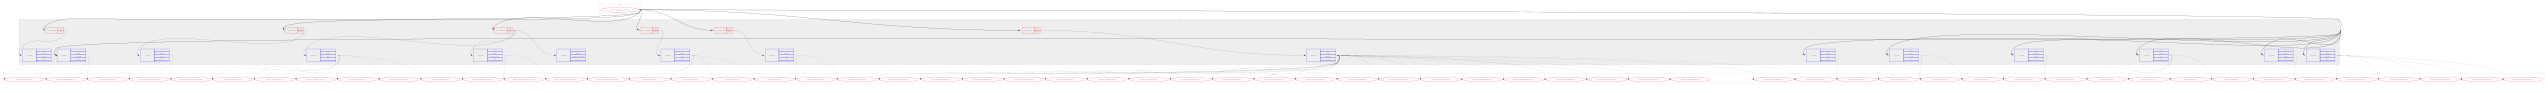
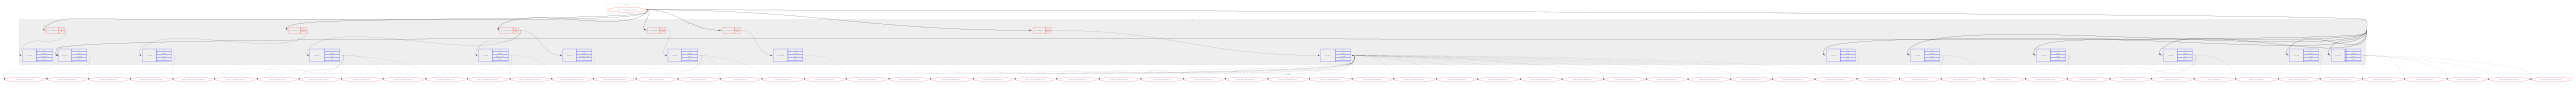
  digraph {
    compound=true
    concentrate=true
    fontname="Liberation Serif"
    fontsize=10
    newrank=true
    rankdir=TB
    ranksep=1.5
    node [color=red fontname="Liberation Serif" fontsize=10]
    edge [arrowhead=vee fontname="Liberation Serif" headport=w style=dotted tailport=e weight=100]
    n1 [label="portage://sci-mathematics/pspp-1.2.0" width=4]
    n2 [color=blue label=<<TABLE BORDER="0" CELLBORDER="1" CELLSPACING="0" CELLPADDING="4" WIDTH="220"><TR><TD ROWSPAN="6" CELLPADDING="30">pack_dep</TD></TR><TR><TD WIDTH="110">no</TD></TR><TR><TD>virtual</TD></TR><TR><TD>latex-base</TD></TR><TR><TD>none</TD></TR><TR><TD></TD></TR></TABLE>> shape=none]
    n3 [label=<<TABLE BORDER="0" CELLBORDER="1" CELLSPACING="0" CELLPADDING="4"><TR><TD ROWSPAN="3" CELLPADDING="10">use_conditional</TD></TR><TR><TD>positive</TD></TR><TR><TD>doc</TD></TR></TABLE>> shape=none]
    n4 [color=blue label=<<TABLE BORDER="0" CELLBORDER="1" CELLSPACING="0" CELLPADDING="4" WIDTH="220"><TR><TD ROWSPAN="6" CELLPADDING="30">pack_dep</TD></TR><TR><TD WIDTH="110">no</TD></TR><TR><TD>virtual</TD></TR><TR><TD>pkgconfig</TD></TR><TR><TD>none</TD></TR><TR><TD></TD></TR></TABLE>> shape=none]
    n5 [color=blue label=<<TABLE BORDER="0" CELLBORDER="1" CELLSPACING="0" CELLPADDING="4" WIDTH="220"><TR><TD ROWSPAN="6" CELLPADDING="30">pack_dep</TD></TR><TR><TD WIDTH="110">no</TD></TR><TR><TD>x11-libs</TD></TR><TR><TD>cairo</TD></TR><TR><TD>none</TD></TR><TR><TD></TD></TR></TABLE>> shape=none]
    n6 [label=<<TABLE BORDER="0" CELLBORDER="1" CELLSPACING="0" CELLPADDING="4"><TR><TD ROWSPAN="3" CELLPADDING="10">use_conditional</TD></TR><TR><TD>positive</TD></TR><TR><TD>cairo</TD></TR></TABLE>> shape=none]
    n7 [color=blue label=<<TABLE BORDER="0" CELLBORDER="1" CELLSPACING="0" CELLPADDING="4" WIDTH="220"><TR><TD ROWSPAN="6" CELLPADDING="30">pack_dep</TD></TR><TR><TD WIDTH="110">no</TD></TR><TR><TD>virtual</TD></TR><TR><TD>emacs</TD></TR><TR><TD>none</TD></TR><TR><TD></TD></TR></TABLE>> shape=none]
    n8 [label=<<TABLE BORDER="0" CELLBORDER="1" CELLSPACING="0" CELLPADDING="4"><TR><TD ROWSPAN="3" CELLPADDING="10">use_conditional</TD></TR><TR><TD>positive</TD></TR><TR><TD>emacs</TD></TR></TABLE>> shape=none]
    n9 [color=blue label=<<TABLE BORDER="0" CELLBORDER="1" CELLSPACING="0" CELLPADDING="4" WIDTH="220"><TR><TD ROWSPAN="6" CELLPADDING="30">pack_dep</TD></TR><TR><TD WIDTH="110">no</TD></TR><TR><TD>x11-libs</TD></TR><TR><TD>gtk+</TD></TR><TR><TD>none</TD></TR><TR><TD></TD></TR></TABLE>> shape=none]
    n10 [color=blue label=<<TABLE BORDER="0" CELLBORDER="1" CELLSPACING="0" CELLPADDING="4" WIDTH="220"><TR><TD ROWSPAN="6" CELLPADDING="30">pack_dep</TD></TR><TR><TD WIDTH="110">no</TD></TR><TR><TD>x11-libs</TD></TR><TR><TD>gtksourceview</TD></TR><TR><TD>none</TD></TR><TR><TD></TD></TR></TABLE>> shape=none]
    n11 [color=blue label=<<TABLE BORDER="0" CELLBORDER="1" CELLSPACING="0" CELLPADDING="4" WIDTH="220"><TR><TD ROWSPAN="6" CELLPADDING="30">pack_dep</TD></TR><TR><TD WIDTH="110">no</TD></TR><TR><TD>x11-libs</TD></TR><TR><TD>spread-sheet-widget</TD></TR><TR><TD>none</TD></TR><TR><TD></TD></TR></TABLE>> shape=none]
    n12 [label=<<TABLE BORDER="0" CELLBORDER="1" CELLSPACING="0" CELLPADDING="4"><TR><TD ROWSPAN="3" CELLPADDING="10">use_conditional</TD></TR><TR><TD>positive</TD></TR><TR><TD>gtk</TD></TR></TABLE>> shape=none]
    n13 [color=blue label=<<TABLE BORDER="0" CELLBORDER="1" CELLSPACING="0" CELLPADDING="4" WIDTH="220"><TR><TD ROWSPAN="6" CELLPADDING="30">pack_dep</TD></TR><TR><TD WIDTH="110">no</TD></TR><TR><TD>sys-libs</TD></TR><TR><TD>ncurses</TD></TR><TR><TD>none</TD></TR><TR><TD></TD></TR></TABLE>> shape=none]
    n14 [label=<<TABLE BORDER="0" CELLBORDER="1" CELLSPACING="0" CELLPADDING="4"><TR><TD ROWSPAN="3" CELLPADDING="10">use_conditional</TD></TR><TR><TD>positive</TD></TR><TR><TD>ncurses</TD></TR></TABLE>> shape=none]
    n15 [color=blue label=<<TABLE BORDER="0" CELLBORDER="1" CELLSPACING="0" CELLPADDING="4" WIDTH="220"><TR><TD ROWSPAN="6" CELLPADDING="30">pack_dep</TD></TR><TR><TD WIDTH="110">no</TD></TR><TR><TD>dev-db</TD></TR><TR><TD>postgresql</TD></TR><TR><TD>none</TD></TR><TR><TD></TD></TR></TABLE>> shape=none]
    n16 [label=<<TABLE BORDER="0" CELLBORDER="1" CELLSPACING="0" CELLPADDING="4"><TR><TD ROWSPAN="3" CELLPADDING="10">use_conditional</TD></TR><TR><TD>positive</TD></TR><TR><TD>postgres</TD></TR></TABLE>> shape=none]
    n17 [color=blue label=<<TABLE BORDER="0" CELLBORDER="1" CELLSPACING="0" CELLPADDING="4" WIDTH="220"><TR><TD ROWSPAN="6" CELLPADDING="30">pack_dep</TD></TR><TR><TD WIDTH="110">no</TD></TR><TR><TD>dev-libs</TD></TR><TR><TD>libxml2</TD></TR><TR><TD>none</TD></TR><TR><TD></TD></TR></TABLE>> shape=none]
    n18 [color=blue label=<<TABLE BORDER="0" CELLBORDER="1" CELLSPACING="0" CELLPADDING="4" WIDTH="220"><TR><TD ROWSPAN="6" CELLPADDING="30">pack_dep</TD></TR><TR><TD WIDTH="110">no</TD></TR><TR><TD>sci-libs</TD></TR><TR><TD>gsl</TD></TR><TR><TD>none</TD></TR><TR><TD></TD></TR></TABLE>> shape=none]
    n19 [color=blue label=<<TABLE BORDER="0" CELLBORDER="1" CELLSPACING="0" CELLPADDING="4" WIDTH="220"><TR><TD ROWSPAN="6" CELLPADDING="30">pack_dep</TD></TR><TR><TD WIDTH="110">no</TD></TR><TR><TD>sys-devel</TD></TR><TR><TD>gettext</TD></TR><TR><TD>none</TD></TR><TR><TD></TD></TR></TABLE>> shape=none]
    n20 [color=blue label=<<TABLE BORDER="0" CELLBORDER="1" CELLSPACING="0" CELLPADDING="4" WIDTH="220"><TR><TD ROWSPAN="6" CELLPADDING="30">pack_dep</TD></TR><TR><TD WIDTH="110">no</TD></TR><TR><TD>sys-libs</TD></TR><TR><TD>readline</TD></TR><TR><TD>none</TD></TR><TR><TD></TD></TR></TABLE>> shape=none]
    n21 [color=blue label=<<TABLE BORDER="0" CELLBORDER="1" CELLSPACING="0" CELLPADDING="4" WIDTH="220"><TR><TD ROWSPAN="6" CELLPADDING="30">pack_dep</TD></TR><TR><TD WIDTH="110">no</TD></TR><TR><TD>sys-libs</TD></TR><TR><TD>zlib</TD></TR><TR><TD>none</TD></TR><TR><TD></TD></TR></TABLE>> shape=none]
    n22 [color=blue label=<<TABLE BORDER="0" CELLBORDER="1" CELLSPACING="0" CELLPADDING="4" WIDTH="220"><TR><TD ROWSPAN="6" CELLPADDING="30">pack_dep</TD></TR><TR><TD WIDTH="110">no</TD></TR><TR><TD>virtual</TD></TR><TR><TD>libiconv</TD></TR><TR><TD>none</TD></TR><TR><TD></TD></TR></TABLE>> shape=none]
    n23 [label="portage://virtual/latex-base-1.0" width=4]
    n24 [label="portage://virtual/pkgconfig-0-r1" width=4]
    n25 [label="portage://virtual/pkgconfig-1" width=4]
    n26 [label="portage://x11-libs/cairo-1.16.0-r3" width=4]
    n27 [label="portage://x11-libs/cairo-9999" width=4]
    n28 [label="emacs://virtual/emacs-23" width=4]
    n29 [label="portage://virtual/emacs-24" width=4]
    n30 [label="portage://virtual/emacs-25" width=4]
    n31 [label="portage://virtual/emacs-26" width=4]
    n32 [label="portage://x11-libs/gtk+-2.24.32-r1" width=4]
    n33 [label="portage://x11-libs/gtk+-3.24.1" width=4]
    n34 [label="portage://x11-libs/gtk+-3.24.10" width=4]
    n35 [label="portage://x11-libs/gtk+-3.24.11" width=4]
    n36 [label="portage://x11-libs/gtk+-3.24.4-r1" width=4]
    n37 [label="portage://x11-libs/gtk+-3.24.8" width=4]
    n38 [label="portage://x11-libs/gtksourceview-2.10.5-r3" width=4]
    n39 [label="portage://x11-libs/gtksourceview-3.24.11" width=4]
    n40 [label="portage://x11-libs/gtksourceview-4.2.0" width=4]
    n41 [label="portage://x11-libs/spread-sheet-widget-0.3" width=4]
    n42 [label="portage://sys-libs/ncurses-6.1_p20181020" width=4]
    n43 [label="portage://sys-libs/ncurses-6.1_p20190609" width=4]
    n44 [label="portage://dev-db/postgresql-10.10" width=4]
    n45 [label="portage://dev-db/postgresql-10.11" width=4]
    n46 [label="portage://dev-db/postgresql-10.9" width=4]
    n47 [label="portage://dev-db/postgresql-11.4" width=4]
    n48 [label="portage://dev-db/postgresql-11.5" width=4]
    n49 [label="portage://dev-db/postgresql-11.6" width=4]
    n50 [label="portage://dev-db/postgresql-12.1" width=4]
    n51 [label="portage://dev-db/postgresql-9.4.22" width=4]
    n52 [label="portage://dev-db/postgresql-9.4.22-r1" width=4]
    n53 [label="portage://gsl-db/postgresql-9.4.23" width=4]
    n54 [label="portage://dev-db/postgresql-9.4.24" width=4]
    n55 [label="portage://dev-db/postgresql-9.4.25" width=4]
    n56 [label="portage://dev-db/postgresql-9.5.17" width=4]
+   n57 [label="portage://dev-db/postgresql-9.5.17-r1" width=4]
    n58 [label="portage://dev-db/postgresql-9.5.18" width=4]
    n59 [label="portage://dev-db/postgresql-9.5.19" width=4]
    n60 [label="portage://dev-db/postgresql-9.5.20" width=4]
    n61 [label="portage://dev-db/postgresql-9.6.13" width=4]
    n62 [label="portage://dev-db/postgresql-9.6.13-r1" width=4]
    n63 [label="portage://dev-db/postgresql-9.6.14" width=4]
    n64 [label="portage://dev-db/postgresql-9.6.15" width=4]
    n65 [label="portage://dev-db/postgresql-9.6.16" width=4]
    n66 [label="portage://dev-db/postgresql-9999" width=4]
    n67 [label="portage://dev-libs/libxml2-2.9.9" width=4]
    n68 [label="portage://dev-libs/libxml2-2.9.9-r1" width=4]
    n69 [label="portage://sci-libs/gsl-1.16" width=4]
    n70 [label="portage://sci-libs/gsl-3.4" width=4]
    n71 [label="portage://sci-libs/gsl-2.5" width=4]
    n72 [label="portage://sci-libs/gsl-2.5-r1" width=4]
    n73 [label="portage://sys-devel/gettext-0.19.8.1" width=4]
    n74 [label="portage://sys-devel/gettext-0.20.1" width=4]
    n75 [label="portage://sys-libs/readline-6.3_p8-r3" width=4]
    n76 [label="portage://sys-libs/readline-7.0_p5-r1" width=4]
    n77 [label="portage://sys-libs/readline-8.0" width=4]
    n78 [label="portage://sys-libs/readline-8.0_p1" width=4]
    n79 [label="portage://sys-libs/readline-8.0_p1-r1" width=4]
    n80 [label="portage://sys-libs/zlib-1.2.11-r2" width=4]
    n81 [label="portage://virtual/libiconv-0" width=4]
    n82 [label="portage://virtual/libiconv-0-r1" width=4]
    n83 [label="portage://virtual/libiconv-0-r2" width=4]
    subgraph cluster_1 {
      color=gray
      label=<<i>ebuild</i>>
      rank=same
      n1
    }
    subgraph cluster_2 {
      color=gray
      label=<<i>dependencies</i>>
      subgraph cluster_3 {
        color=gray
        fillcolor="#eeeeee"
        label=<<i>compile</i>>
        style=filled
        subgraph sub_4 {
          color=gray
          fillcolor="#eeeeee"
          label=<<i>compile</i>>
          style=filled
          n3
          subgraph sub_5 {
            color=gray
            fillcolor="#eeeeee"
            label=<<i>compile</i>>
            style=filled
            n2
          }
        }
        subgraph sub_6 {
          color=gray
          fillcolor="#eeeeee"
          label=<<i>compile</i>>
          style=filled
          n4
        }
      }
      subgraph cluster_7 {
        color=gray
        fillcolor="#eeeeee"
        label=<<i>compile and run</i>>
        style=filled
        subgraph sub_8 {
          color=gray
          fillcolor="#eeeeee"
          label=<<i>compile and run</i>>
          style=filled
          n6
          subgraph sub_9 {
            color=gray
            fillcolor="#eeeeee"
            label=<<i>compile and run</i>>
            style=filled
            n5
          }
        }
        subgraph sub_10 {
          color=gray
          fillcolor="#eeeeee"
          label=<<i>compile and run</i>>
          style=filled
          n8
          subgraph sub_11 {
            color=gray
            fillcolor="#eeeeee"
            label=<<i>compile and run</i>>
            style=filled
            n7
          }
        }
        subgraph sub_12 {
          color=gray
          fillcolor="#eeeeee"
          label=<<i>compile and run</i>>
          style=filled
          n12
          subgraph sub_13 {
            color=gray
            fillcolor="#eeeeee"
            label=<<i>compile and run</i>>
            style=filled
            n9
          }
          subgraph sub_14 {
            color=gray
            fillcolor="#eeeeee"
            label=<<i>compile and run</i>>
            style=filled
            n10
          }
          subgraph sub_15 {
            color=gray
            fillcolor="#eeeeee"
            label=<<i>compile and run</i>>
            style=filled
            n11
          }
        }
        subgraph sub_16 {
          color=gray
          fillcolor="#eeeeee"
          label=<<i>compile and run</i>>
          style=filled
          n14
          subgraph sub_17 {
            color=gray
            fillcolor="#eeeeee"
            label=<<i>compile and run</i>>
            style=filled
            n13
          }
        }
        subgraph sub_18 {
          color=gray
          fillcolor="#eeeeee"
          label=<<i>compile and run</i>>
          style=filled
          n16
          subgraph sub_19 {
            color=gray
            fillcolor="#eeeeee"
            label=<<i>compile and run</i>>
            style=filled
            n15
          }
        }
        subgraph sub_20 {
          color=gray
          fillcolor="#eeeeee"
          label=<<i>compile and run</i>>
          style=filled
          n17
        }
        subgraph sub_21 {
          color=gray
          fillcolor="#eeeeee"
          label=<<i>compile and run</i>>
          style=filled
          n18
        }
        subgraph sub_22 {
          color=gray
          fillcolor="#eeeeee"
          label=<<i>compile and run</i>>
          style=filled
          n19
        }
        subgraph sub_23 {
          color=gray
          fillcolor="#eeeeee"
          label=<<i>compile and run</i>>
          style=filled
          n20
        }
        subgraph sub_24 {
          color=gray
          fillcolor="#eeeeee"
          label=<<i>compile and run</i>>
          style=filled
          n21
        }
        subgraph sub_25 {
          color=gray
          fillcolor="#eeeeee"
          label=<<i>compile and run</i>>
          style=filled
          n22
        }
      }
      subgraph cluster_26 {
        color=gray
        fillcolor="#eeeeee"
        label=<<i>run</i>>
        style=filled
      }
    }
    subgraph cluster_27 {
      color=gray
      label=<<i>candidates</i>>
      rank=same
      subgraph sub_28 {
        color=black
        label=<<i>candidates</i>>
        nodesep=1
        rank=same
        n23
      }
      subgraph sub_29 {
        color=black
        label=<<i>candidates</i>>
        nodesep=1
        rank=same
        n24
        n25
      }
      subgraph sub_30 {
        color=black
        label=<<i>candidates</i>>
        nodesep=1
        rank=same
        n26
        n27
      }
      subgraph sub_31 {
        color=black
        label=<<i>candidates</i>>
        nodesep=1
        rank=same
        n28
        n29
        n30
        n31
      }
      subgraph sub_32 {
        color=black
        label=<<i>candidates</i>>
        nodesep=1
        rank=same
        n32
        n33
        n34
        n35
        n36
        n37
      }
      subgraph sub_33 {
        color=black
        label=<<i>candidates</i>>
        nodesep=1
        rank=same
        n38
        n39
        n40
      }
      subgraph sub_34 {
        color=black
        label=<<i>candidates</i>>
        nodesep=1
        rank=same
        n41
      }
      subgraph sub_35 {
        color=black
        label=<<i>candidates</i>>
        nodesep=1
        rank=same
        n42
        n43
      }
      subgraph sub_36 {
        color=black
        label=<<i>candidates</i>>
        nodesep=1
        rank=same
        n44
        n45
        n46
        n47
        n48
        n49
        n50
        n51
        n52
        n53
        n54
        n55
        n56
+       n57
        n58
        n59
        n60
        n61
        n62
        n63
        n64
        n65
        n66
      }
      subgraph sub_37 {
        color=black
        label=<<i>candidates</i>>
        nodesep=1
        rank=same
        n67
        n68
      }
      subgraph sub_38 {
        color=black
        label=<<i>candidates</i>>
        nodesep=1
        rank=same
        n69
        n70
        n71
        n72
      }
      subgraph sub_39 {
        color=black
        label=<<i>candidates</i>>
        nodesep=1
        rank=same
        n73
        n74
      }
      subgraph sub_40 {
        color=black
        label=<<i>candidates</i>>
        nodesep=1
        rank=same
        n75
        n76
        n77
        n78
        n79
      }
      subgraph sub_41 {
        color=black
        label=<<i>candidates</i>>
        nodesep=1
        rank=same
        n80
      }
      subgraph sub_42 {
        color=black
        label=<<i>candidates</i>>
        nodesep=1
        rank=same
        n81
        n82
        n83
      }
    }
    n1 -> n3 [style=solid weight=20]
    n1 -> n4 [style=solid weight=20]
    n1 -> n6 [arrowhead=odotvee style=solid weight=20]
    n1 -> n8 [arrowhead=odotvee style=solid weight=20]
    n1 -> n12 [arrowhead=odotvee style=solid weight=20]
    n1 -> n14 [arrowhead=odotvee style=solid weight=20]
    n1 -> n16 [arrowhead=odotvee style=solid weight=20]
    n1 -> n17 [arrowhead=odotvee style=solid weight=20]
    n1 -> n18 [arrowhead=odotvee style=solid weight=20]
    n1 -> n19 [arrowhead=odotvee style=solid weight=20]
    n1 -> n20 [arrowhead=odotvee style=solid weight=20]
    n1 -> n21 [arrowhead=odotvee style=solid weight=20]
    n1 -> n22 [arrowhead=odotvee style=solid weight=20]
    n2 -> n23
    n3 -> n2 [style=dashed weight=20]
    n4 -> n24
    n4 -> n25
    n5 -> n26
    n5 -> n27
    n6 -> n5 [style=dashed weight=20]
    n7 -> n28
    n7 -> n29
    n7 -> n30
    n7 -> n31
    n8 -> n7 [style=dashed weight=20]
    n9 -> n32
    n9 -> n33
    n9 -> n34
    n9 -> n35
    n9 -> n36
    n9 -> n37
    n10 -> n38
    n10 -> n39
    n10 -> n40
    n11 -> n41
    n12 -> n9 [style=dashed weight=20]
    n12 -> n10 [style=dashed weight=20]
    n12 -> n11 [style=dashed weight=20]
    n13 -> n42
    n13 -> n43
    n14 -> n13 [style=dashed weight=20]
    n15 -> n44
    n15 -> n45
    n15 -> n46
    n15 -> n47
    n15 -> n48
    n15 -> n49
    n15 -> n50
    n15 -> n51
    n15 -> n52
    n15 -> n53
    n15 -> n54
    n15 -> n55
    n15 -> n56
+   n15 -> n57
    n15 -> n58
    n15 -> n59
    n15 -> n60
    n15 -> n61
    n15 -> n62
    n15 -> n63
    n15 -> n64
    n15 -> n65
    n15 -> n66
    n16 -> n15 [style=dashed weight=20]
    n17 -> n67
    n17 -> n68
    n18 -> n69
    n18 -> n70
    n18 -> n71
    n18 -> n72
    n19 -> n73
    n19 -> n74
    n20 -> n75
    n20 -> n76
    n20 -> n77
    n20 -> n78
    n20 -> n79
    n21 -> n80
    n22 -> n81
    n22 -> n82
    n22 -> n83
  }
